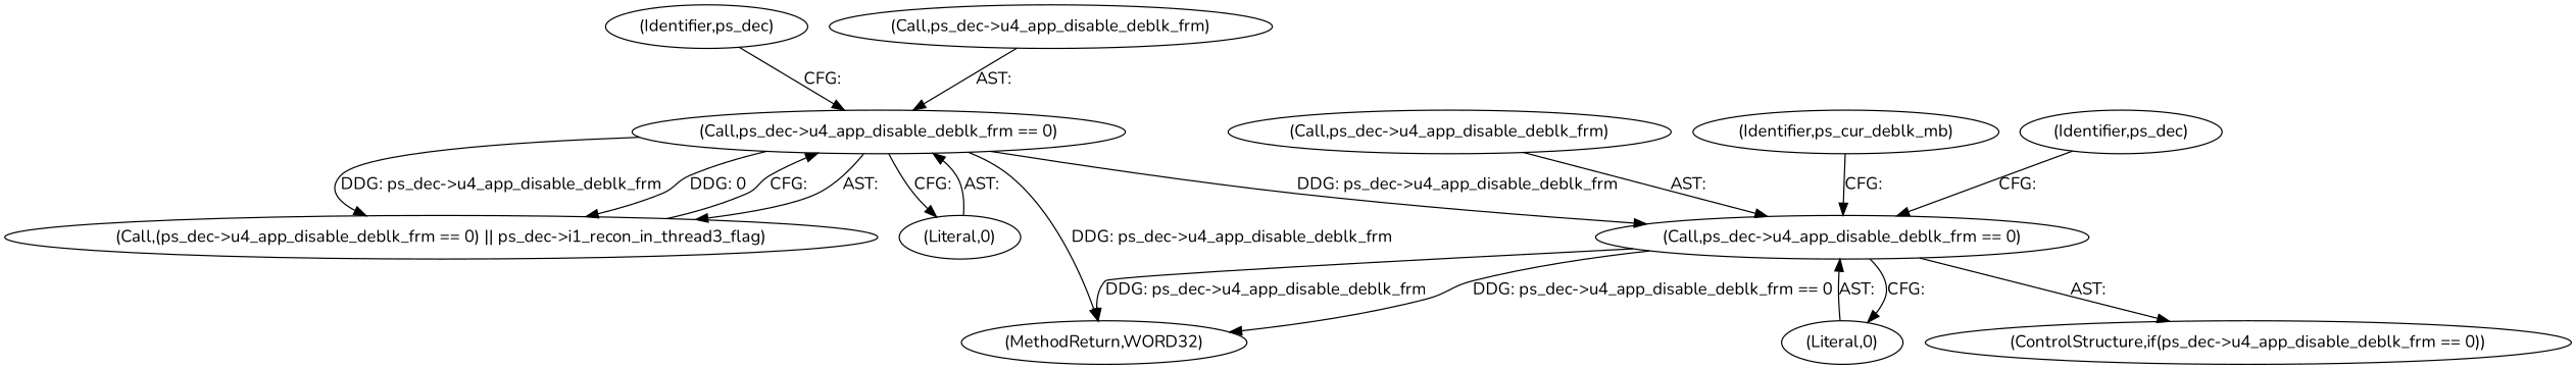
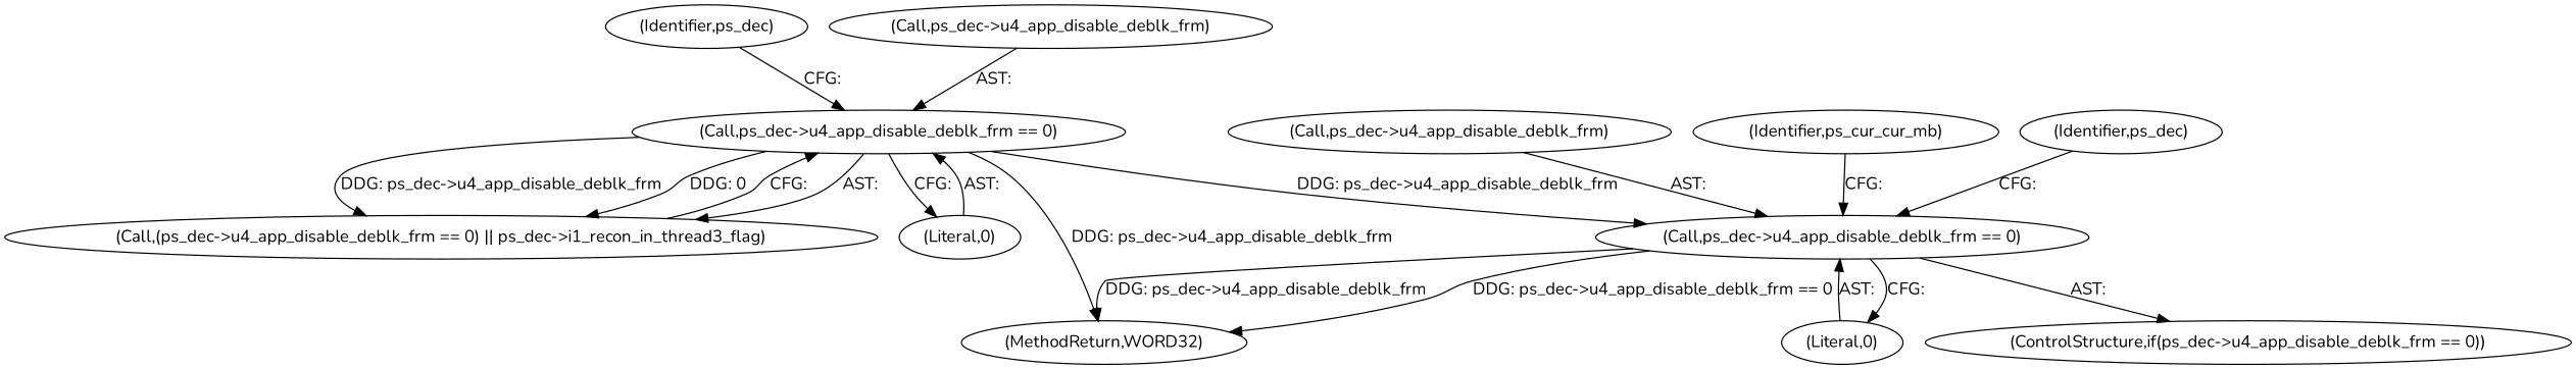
  digraph {
    fontname=Nunito
    node [fontname=Nunito]
    edge [fontname=Nunito]
    n1 [label="(Call,ps_dec->u4_app_disable_deblk_frm == 0)"]
    n2 [label="(Literal,0)"]
    n3 [label="(MethodReturn,WORD32)"]
    n4 [label="(ControlStructure,if(ps_dec->u4_app_disable_deblk_frm == 0))"]
    n5 [label="(Call,ps_dec->u4_app_disable_deblk_frm == 0)"]
    n6 [label="(Call,(ps_dec->u4_app_disable_deblk_frm == 0) || ps_dec->i1_recon_in_thread3_flag)"]
    n7 [label="(Literal,0)"]
    n8 [label="(Call,ps_dec->u4_app_disable_deblk_frm)"]
    n9 [label="(Identifier,ps_dec)"]
    n10 [label="(Call,ps_dec->u4_app_disable_deblk_frm)"]
-   n11 [label="(Identifier,ps_cur_deblk_mb)"]
+   n11 [label="(Identifier,ps_cur_cur_mb)"]
    n12 [label="(Identifier,ps_dec)"]
    n1 -> n2 [label="CFG: "]
    n1 -> n3 [label="DDG: ps_dec->u4_app_disable_deblk_frm"]
    n1 -> n3 [label="DDG: ps_dec->u4_app_disable_deblk_frm == 0"]
    n1 -> n4 [label="AST: "]
    n2 -> n1 [label="AST: "]
    n5 -> n1 [label="DDG: ps_dec->u4_app_disable_deblk_frm"]
    n5 -> n3 [label="DDG: ps_dec->u4_app_disable_deblk_frm"]
    n5 -> n6 [label="AST: "]
    n5 -> n6 [label="DDG: ps_dec->u4_app_disable_deblk_frm"]
    n5 -> n6 [label="DDG: 0"]
    n5 -> n7 [label="CFG: "]
    n6 -> n5 [label="CFG: "]
    n7 -> n5 [label="AST: "]
    n8 -> n1 [label="AST: "]
    n9 -> n5 [label="CFG: "]
    n10 -> n5 [label="AST: "]
    n11 -> n1 [label="CFG: "]
    n12 -> n1 [label="CFG: "]
  }
